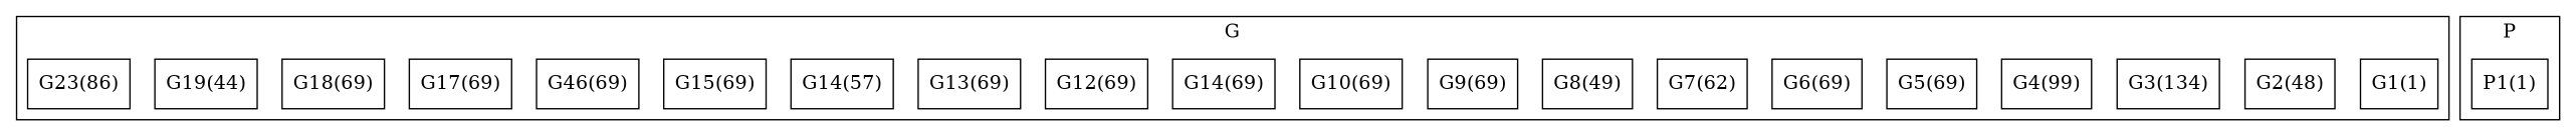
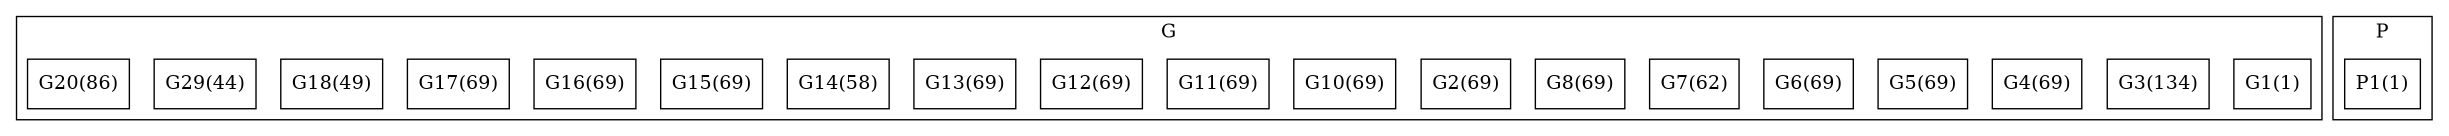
  strict graph {
    concentrate=true
    rankdir=TB
    ranksep="8 equally"
    splines=true
    node [shape=rectangle]
    n1 [label="G1(1)"]
-   n2 [label="G2(48)"]
    n3 [label="G3(134)"]
-   n4 [label="G4(99)"]
+   n4 [label="G4(69)"]
    n5 [label="G5(69)"]
    n6 [label="G6(69)"]
    n7 [label="G7(62)"]
-   n8 [label="G8(49)"]
-   n9 [label="G9(69)"]
+   n8 [label="G8(69)"]
+   n9 [label="G2(69)"]
    n10 [label="G10(69)"]
-   n11 [label="G14(69)"]
+   n11 [label="G11(69)"]
    n12 [label="G12(69)"]
    n13 [label="G13(69)"]
-   n14 [label="G14(57)"]
+   n14 [label="G14(58)"]
    n15 [label="G15(69)"]
-   n16 [label="G46(69)"]
+   n16 [label="G16(69)"]
    n17 [label="G17(69)"]
-   n18 [label="G18(69)"]
-   n19 [label="G19(44)"]
-   n20 [label="G23(86)"]
+   n18 [label="G18(49)"]
+   n19 [label="G29(44)"]
+   n20 [label="G20(86)"]
    n21 [label="P1(1)"]
    subgraph cluster_1 {
      color=black
      label=G
      rank=same
      n1
-     n2
      n3
      n4
      n5
      n6
      n7
      n8
      n9
      n10
      n11
      n12
      n13
      n14
      n15
      n16
      n17
      n18
      n19
      n20
    }
    subgraph cluster_2 {
      color=black
      label=P
      rank=same
      n21
    }
  }
